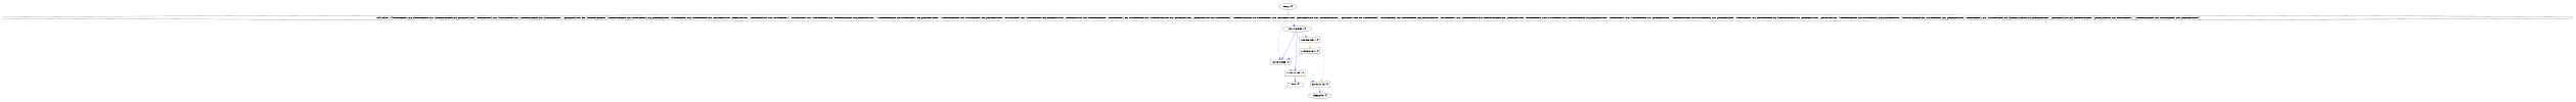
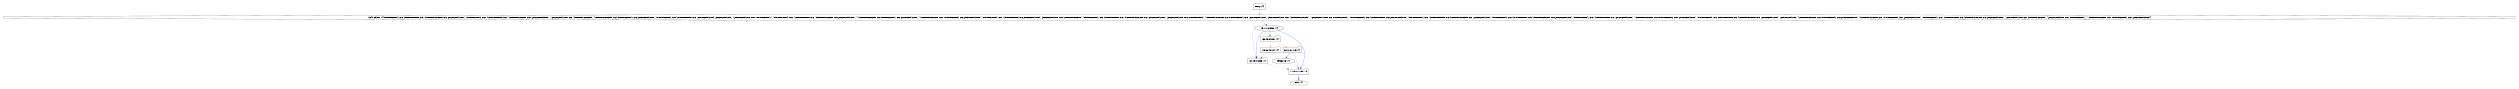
  digraph {
    node [shape=folder]
    edge [color=blue style=solid]
-   n1 [label="entry - []" shape=octagon]
+   n1 [label="entry - []"]
    n2 [label="734165387 - [(DUPLICATES && SEQUENTIAL && !SHAREDCACHE && JECACHESIZE), (DUPLICATES && !SEQUENTIAL && !SHAREDCACHE && !JECACHESIZE), (!JECACHESIZE && !SHAREDCACHE), (SHAREDCACHE && !DUPLICATES && JECACHESIZE), (DUPLICATES && SEQUENTIAL && !JECACHESIZE), JECACHESIZE, (!JECACHESIZE && !DUPLICATES), (DUPLICATES && !SEQUENTIAL && !SHAREDCACHE && JECACHESIZE), (!SHAREDCACHE && DUPLICATES && JECACHESIZE), (!SHAREDCACHE && !DUPLICATES && JECACHESIZE), (DUPLICATES && !SEQUENTIAL && JECACHESIZE), (JECACHESIZE && SHAREDCACHE), (DUPLICATES && SEQUENTIAL && !SHAREDCACHE && !JECACHESIZE), (JECACHESIZE && DUPLICATES), (SHAREDCACHE && DUPLICATES && !JECACHESIZE), (JECACHESIZE && !SHAREDCACHE), (!JECACHESIZE && DUPLICATES), (DUPLICATES && SEQUENTIAL && JECACHESIZE), (DUPLICATES && !SEQUENTIAL && SHAREDCACHE && !JECACHESIZE), (DUPLICATES && SEQUENTIAL && SHAREDCACHE && JECACHESIZE), (DUPLICATES && !SEQUENTIAL && !JECACHESIZE), (!SHAREDCACHE && DUPLICATES && !JECACHESIZE), (DUPLICATES && SEQUENTIAL && SHAREDCACHE && !JECACHESIZE), !JECACHESIZE, (SHAREDCACHE && DUPLICATES && JECACHESIZE), (SHAREDCACHE && !DUPLICATES && !JECACHESIZE), (DUPLICATES && !SEQUENTIAL && SHAREDCACHE && JECACHESIZE), (!JECACHESIZE && SHAREDCACHE), (JECACHESIZE && !DUPLICATES), (!SHAREDCACHE && !DUPLICATES && !JECACHESIZE)]" shape=octagon]
    n3 [label="1201901853 - []"]
    n4 [label="1917787990 - []" shape=octagon]
    n5 [label="exit - []" shape=house]
    n6 [label="1005870059 - []"]
    n7 [label="2956243 - []" shape=octagon]
    n8 [label="1384984051 - []"]
    n9 [label="827021115 - []"]
    n10 [label="1790642184 - []"]
    n1 -> n2 [color=darkorange]
    n2 -> n3 [style=dashed]
    n2 -> n4 [style=dashed]
    n3 -> n6 [color=teal style=dashed]
    n4 -> n3
    n4 -> n6
    n4 -> n8 [color=darkgreen style=dashed]
    n6 -> n5
    n8 -> n9 [color=darkorange]
    n8 -> n10 [color=darkorange]
-   n6 -> n9 [style=dashed]
+   n9 -> n6 [style=dashed]
    n9 -> n7
    n10 -> n3 [style=dashed]
  }
